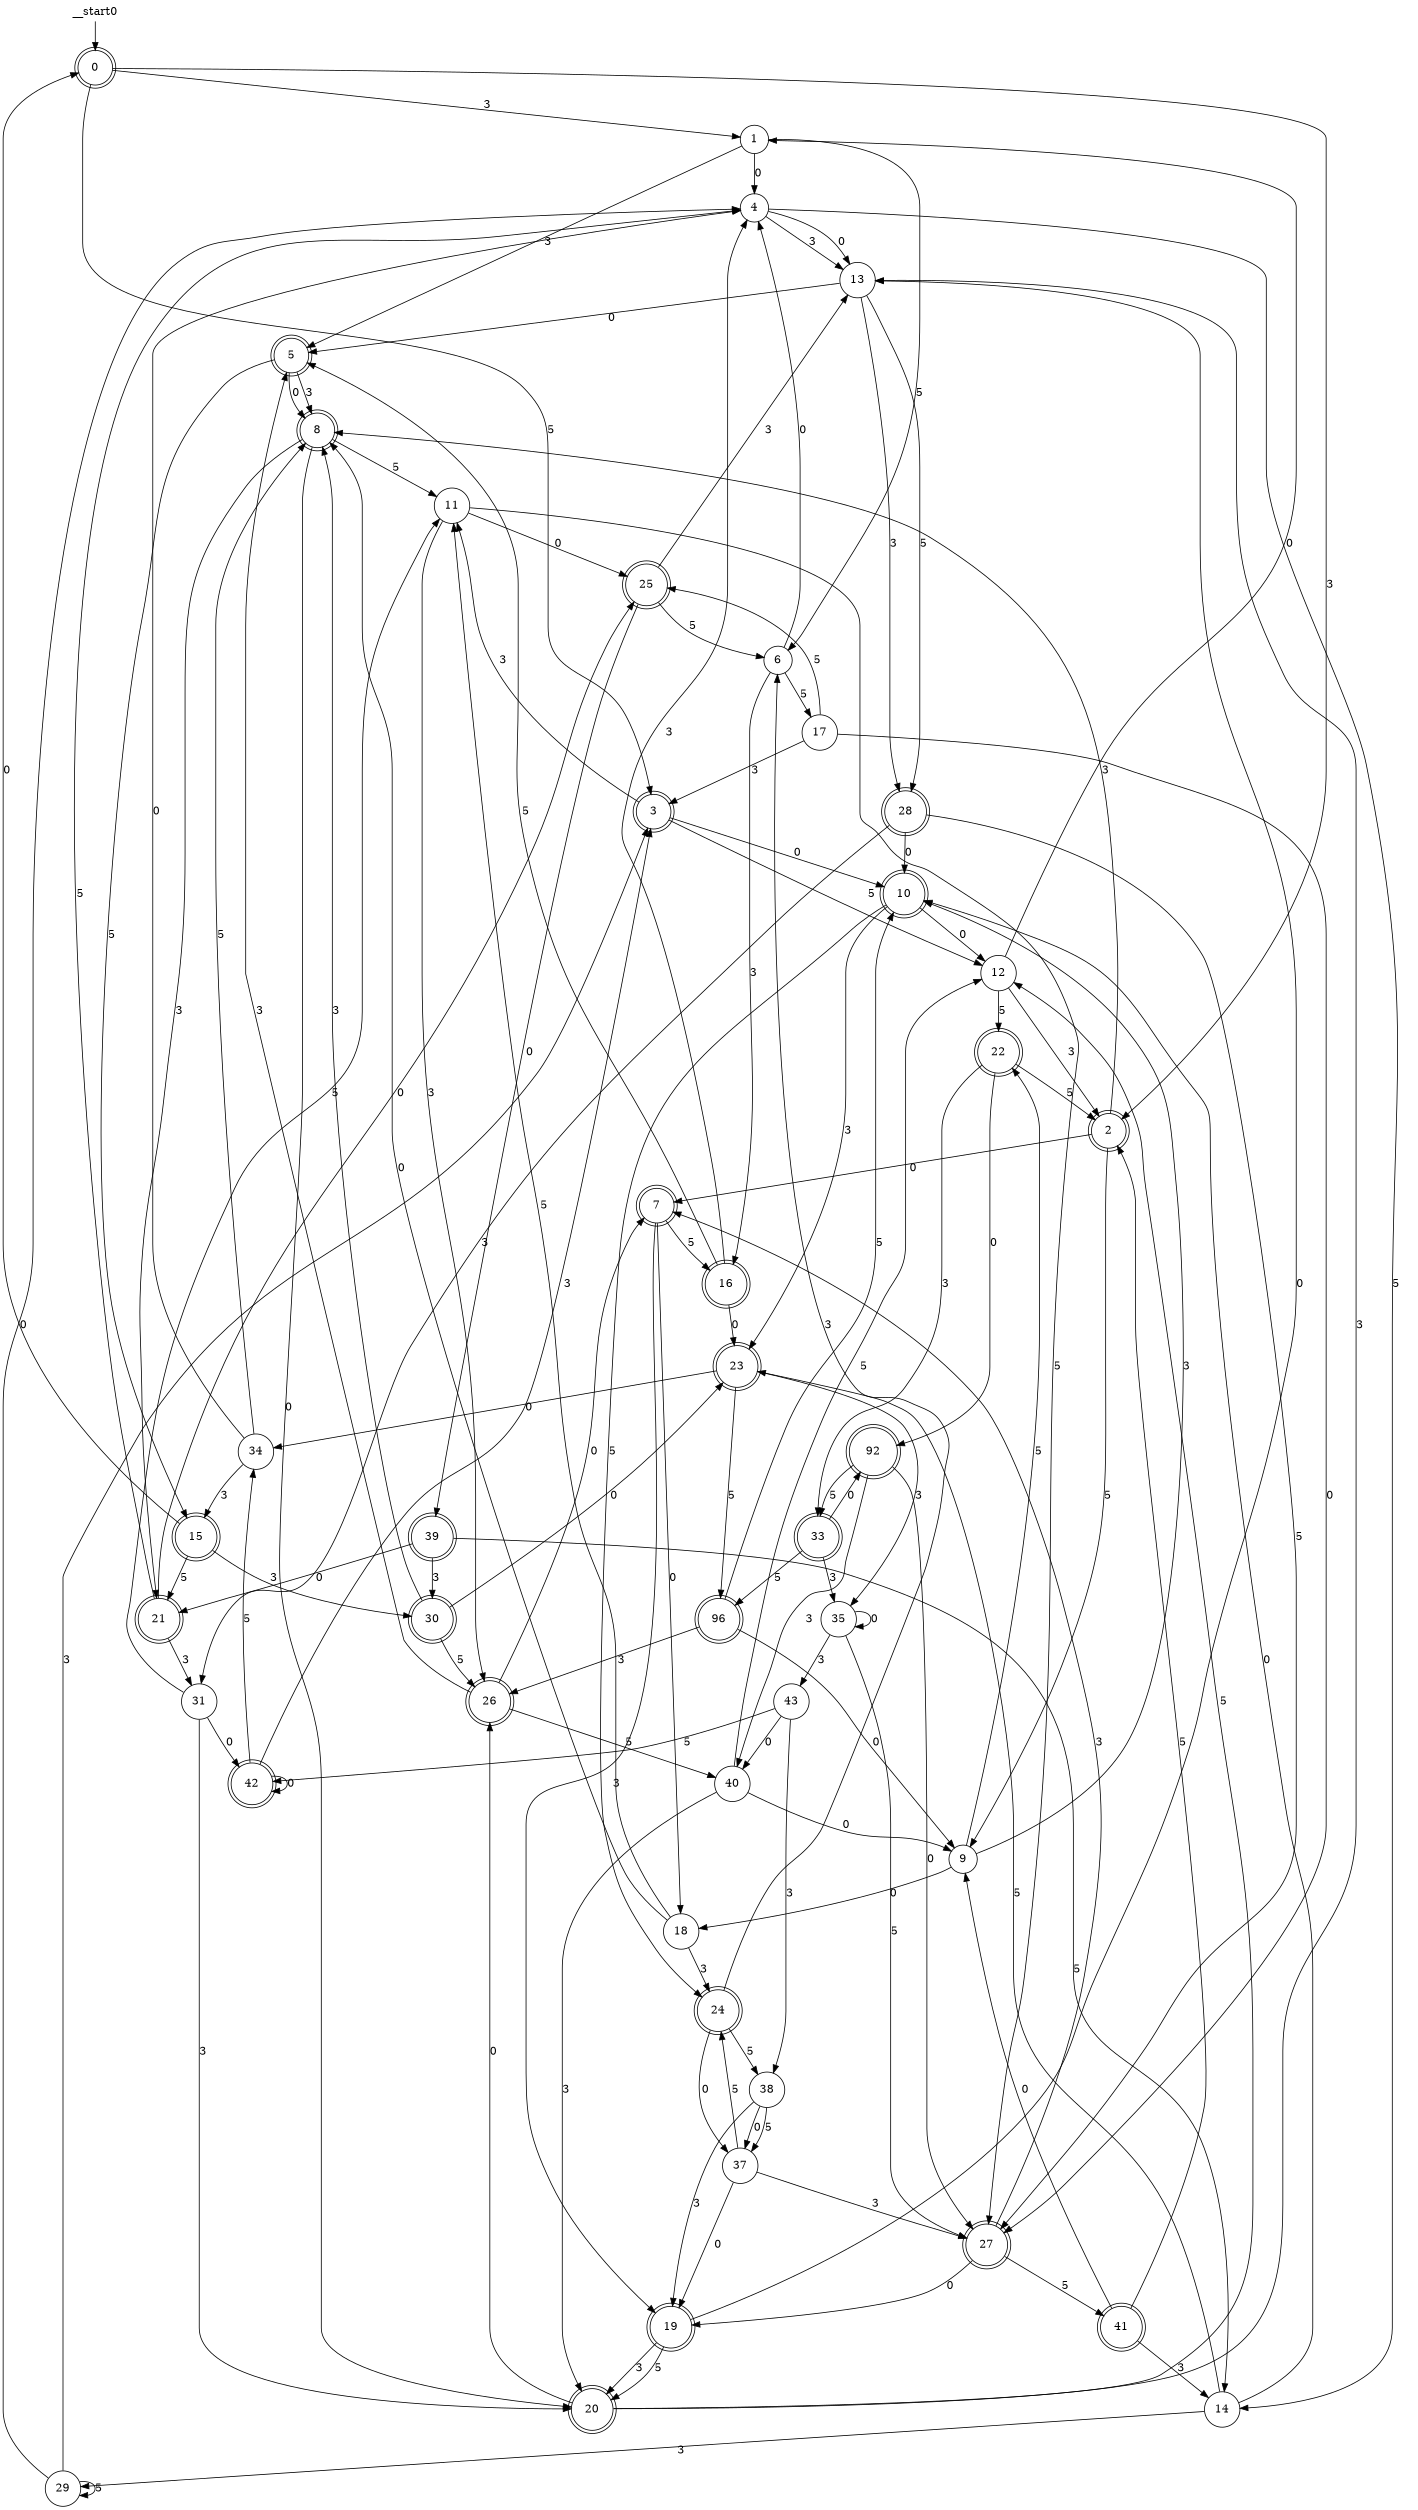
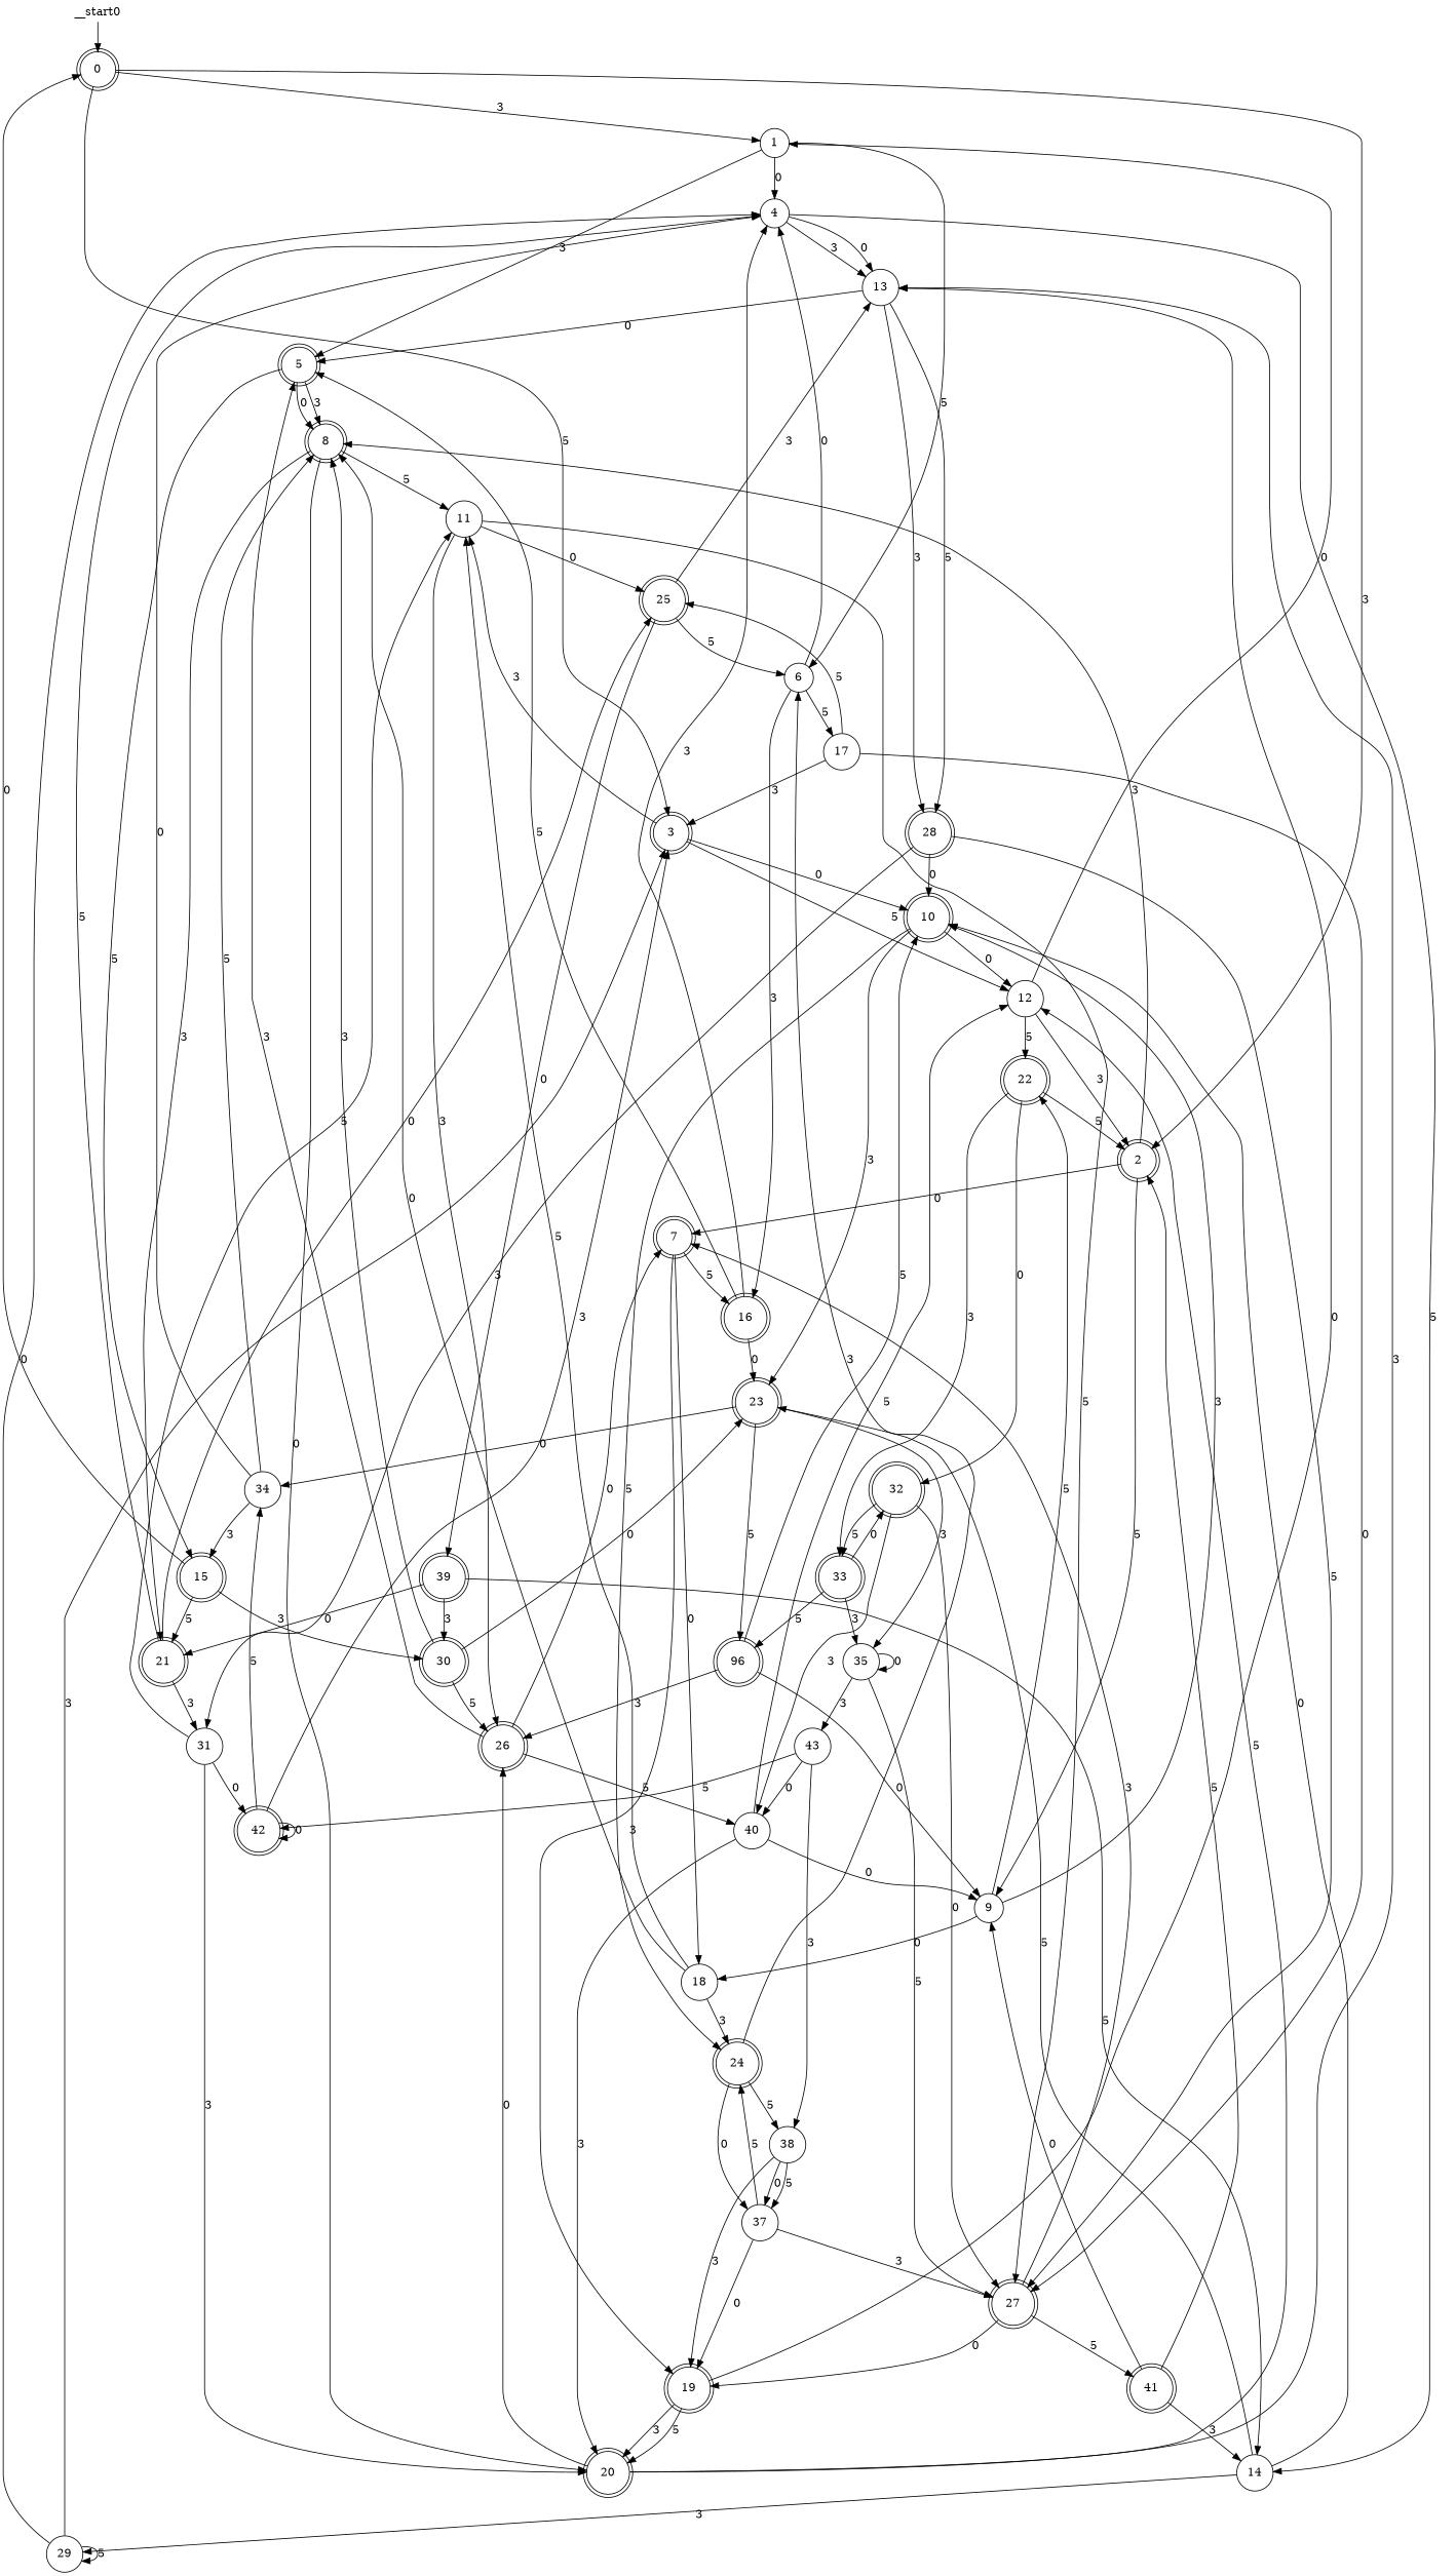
  digraph {
    node [shape=doublecircle]
    n1 [label=0]
    n2 [label=1 shape=circle]
    n3 [label=2]
    n4 [label=3]
    n5 [label=4 shape=circle]
    n6 [label=5]
    n7 [label=6 shape=circle]
    n8 [label=7]
    n9 [label=8]
    n10 [label=9 shape=circle]
    n11 [label=10]
    n12 [label=11 shape=circle]
    n13 [label=12 shape=circle]
    n14 [label=13 shape=circle]
    n15 [label=14 shape=circle]
    n16 [label=15]
    n17 [label=16]
    n18 [label=17 shape=circle]
    n19 [label=18 shape=circle]
    n20 [label=19]
    n21 [label=20]
    n22 [label=21]
    n23 [label=22]
    n24 [label=23]
    n25 [label=24]
    n26 [label=25]
    n27 [label=26]
    n28 [label=27]
    n29 [label=28]
    n30 [label=29 shape=circle]
    n31 [label=30]
    n32 [label=31 shape=circle]
-   n33 [label=92]
+   n33 [label=32]
    n34 [label=33]
    n35 [label=34 shape=circle]
    n36 [label=35 shape=circle]
    n37 [label=96]
    n38 [label=37 shape=circle]
    n39 [label=38 shape=circle]
    n40 [label=39]
    n41 [label=40 shape=circle]
    n42 [label=41]
    n43 [label=42]
    n44 [label=43 shape=circle]
    __start0 [height=0 shape=none width=0]
    n1 -> n2 [label=3]
    n1 -> n3 [label=3]
    n1 -> n4 [label=5]
    n2 -> n5 [label=0]
    n2 -> n6 [label=3]
    n2 -> n7 [label=5]
    n3 -> n8 [label=0]
    n3 -> n9 [label=3]
    n3 -> n10 [label=5]
    n4 -> n11 [label=0]
    n4 -> n12 [label=3]
    n4 -> n13 [label=5]
    n5 -> n14 [label=0]
    n5 -> n14 [label=3]
    n5 -> n15 [label=5]
    n6 -> n9 [label=0]
    n6 -> n9 [label=3]
    n6 -> n16 [label=5]
    n7 -> n5 [label=0]
    n7 -> n17 [label=3]
    n7 -> n18 [label=5]
    n8 -> n17 [label=5]
    n8 -> n19 [label=0]
    n8 -> n20 [label=3]
    n9 -> n12 [label=5]
    n9 -> n21 [label=0]
    n9 -> n22 [label=3]
    n10 -> n11 [label=3]
    n10 -> n19 [label=0]
    n10 -> n23 [label=5]
    n11 -> n13 [label=0]
    n11 -> n24 [label=3]
    n11 -> n25 [label=5]
    n12 -> n26 [label=0]
    n12 -> n27 [label=3]
    n12 -> n28 [label=5]
    n13 -> n2 [label=0]
    n13 -> n3 [label=3]
    n13 -> n23 [label=5]
    n14 -> n6 [label=0]
    n14 -> n29 [label=3]
    n14 -> n29 [label=5]
    n15 -> n11 [label=0]
    n15 -> n24 [label=5]
    n15 -> n30 [label=3]
    n16 -> n1 [label=0]
    n16 -> n22 [label=5]
    n16 -> n31 [label=3]
    n17 -> n5 [label=3]
    n17 -> n6 [label=5]
    n17 -> n24 [label=0]
    n18 -> n4 [label=3]
    n18 -> n26 [label=5]
    n18 -> n28 [label=0]
    n19 -> n9 [label=0]
    n19 -> n12 [label=5]
    n19 -> n25 [label=3]
    n20 -> n14 [label=0]
    n20 -> n21 [label=3]
    n20 -> n21 [label=5]
    n21 -> n13 [label=5]
    n21 -> n14 [label=3]
    n21 -> n27 [label=0]
    n22 -> n5 [label=5]
    n22 -> n26 [label=0]
    n22 -> n32 [label=3]
    n23 -> n3 [label=5]
    n23 -> n33 [label=0]
    n23 -> n34 [label=3]
    n24 -> n35 [label=0]
    n24 -> n36 [label=3]
    n24 -> n37 [label=5]
    n25 -> n7 [label=3]
    n25 -> n38 [label=0]
    n25 -> n39 [label=5]
    n26 -> n7 [label=5]
    n26 -> n14 [label=3]
    n26 -> n40 [label=0]
    n27 -> n6 [label=3]
    n27 -> n8 [label=0]
    n27 -> n41 [label=5]
    n28 -> n8 [label=3]
    n28 -> n20 [label=0]
    n28 -> n42 [label=5]
    n29 -> n11 [label=0]
    n29 -> n28 [label=5]
    n29 -> n32 [label=3]
    n30 -> n4 [label=3]
    n30 -> n5 [label=0]
    n30 -> n30 [label=5]
    n31 -> n9 [label=3]
    n31 -> n24 [label=0]
    n31 -> n27 [label=5]
    n32 -> n12 [label=5]
    n32 -> n21 [label=3]
    n32 -> n43 [label=0]
    n33 -> n28 [label=0]
    n33 -> n34 [label=5]
    n33 -> n41 [label=3]
    n34 -> n33 [label=0]
    n34 -> n36 [label=3]
    n34 -> n37 [label=5]
    n35 -> n5 [label=0]
    n35 -> n9 [label=5]
    n35 -> n16 [label=3]
    n36 -> n28 [label=5]
    n36 -> n36 [label=0]
    n36 -> n44 [label=3]
    n37 -> n10 [label=0]
    n37 -> n11 [label=5]
    n37 -> n27 [label=3]
    n38 -> n20 [label=0]
    n38 -> n25 [label=5]
    n38 -> n28 [label=3]
    n39 -> n20 [label=3]
    n39 -> n38 [label=0]
    n39 -> n38 [label=5]
    n40 -> n15 [label=5]
    n40 -> n22 [label=0]
    n40 -> n31 [label=3]
    n41 -> n10 [label=0]
    n41 -> n13 [label=5]
    n41 -> n21 [label=3]
    n42 -> n3 [label=5]
    n42 -> n10 [label=0]
    n42 -> n15 [label=3]
    n43 -> n4 [label=3]
    n43 -> n35 [label=5]
    n43 -> n43 [label=0]
    n44 -> n39 [label=3]
    n44 -> n41 [label=0]
    n44 -> n43 [label=5]
    __start0 -> n1
  }
